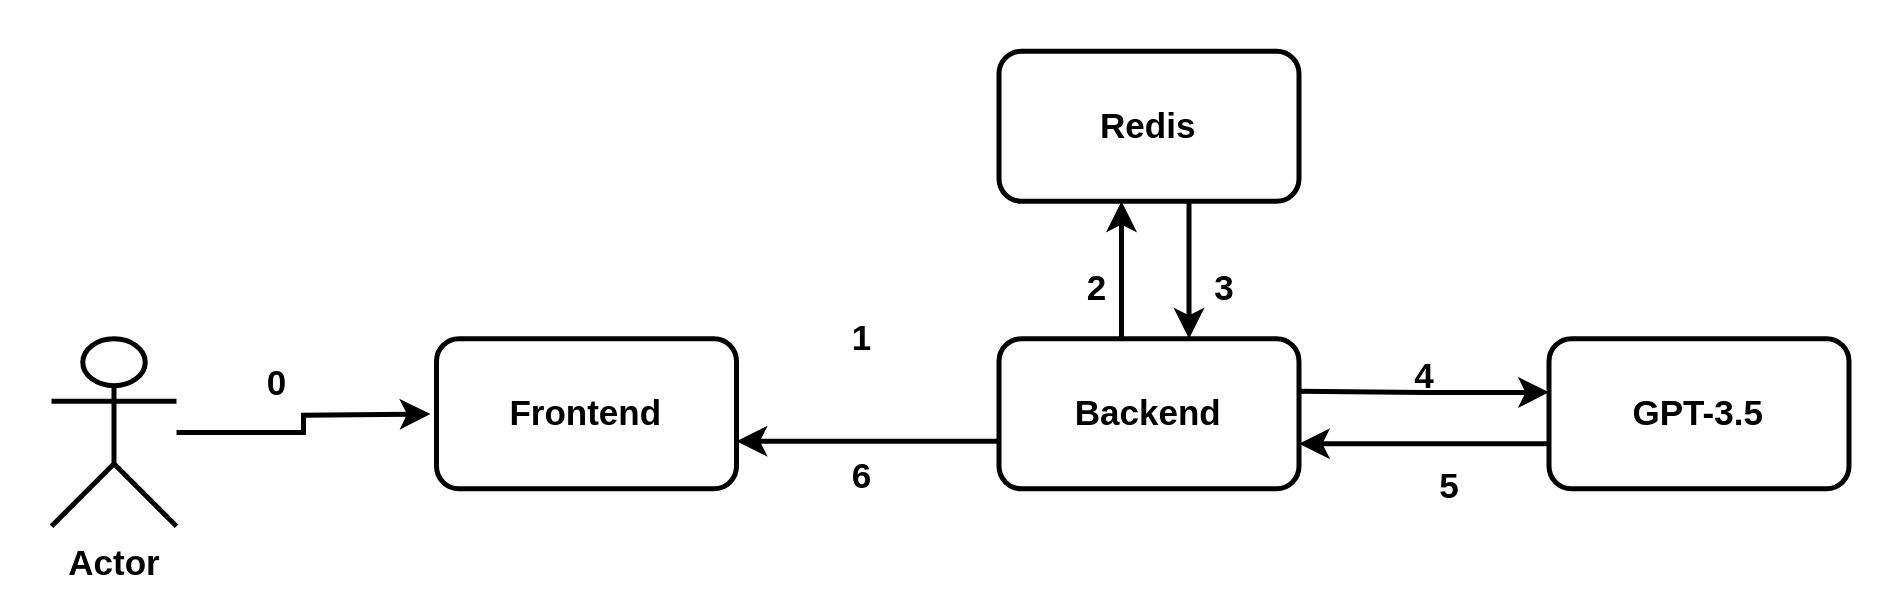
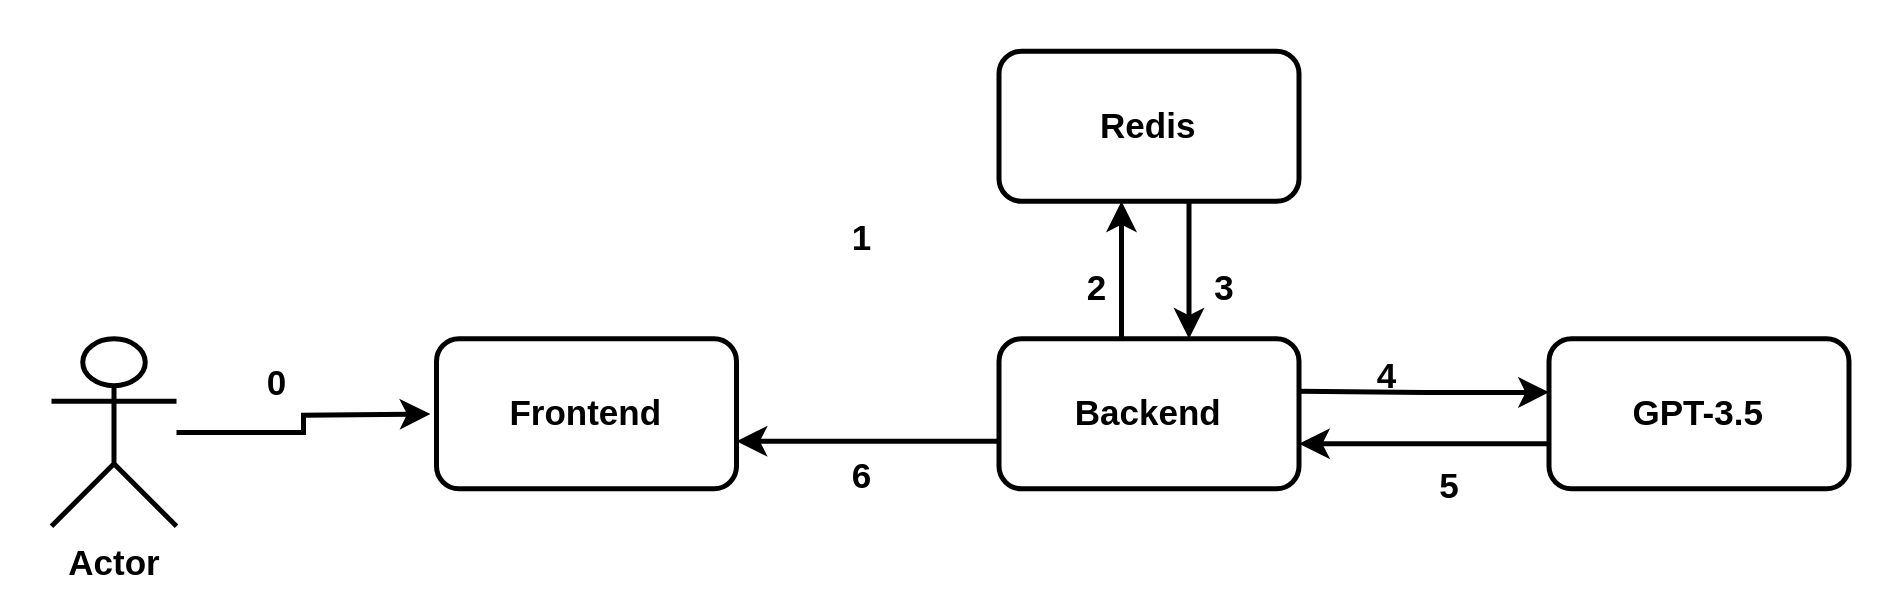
  <mxCell id="0" />
  <mxCell id="1" parent="0" />
  <mxCell id="2" style="edgeStyle=orthogonalEdgeStyle;rounded=0;orthogonalLoop=1;jettySize=auto;html=1;entryX=-0.02;entryY=0.368;entryDx=0;entryDy=0;entryPerimeter=0;strokeWidth=2;fontSize=14;fontStyle=1" parent="1" source="3" edge="1"><mxGeometry relative="1" as="geometry"><mxPoint x="171.6" y="165.08" as="targetPoint" /></mxGeometry></mxCell>
  <mxCell id="3" value="Actor" style="shape=umlActor;verticalLabelPosition=bottom;verticalAlign=top;html=1;outlineConnect=0;strokeWidth=2;fontSize=14;fontStyle=1" parent="1" vertex="1"><mxGeometry x="20" y="135" width="50" height="75" as="geometry" /></mxCell>
  <mxCell id="4" style="edgeStyle=orthogonalEdgeStyle;rounded=0;orthogonalLoop=1;jettySize=auto;html=1;exitX=0.25;exitY=0;exitDx=0;exitDy=0;entryX=0.25;entryY=1;entryDx=0;entryDy=0;strokeWidth=2;fontSize=14;fontStyle=1" parent="1" edge="1"><mxGeometry relative="1" as="geometry"><mxPoint x="448" y="135" as="sourcePoint" /><mxPoint x="448" y="80" as="targetPoint" /></mxGeometry></mxCell>
  <mxCell id="5" style="edgeStyle=orthogonalEdgeStyle;rounded=0;orthogonalLoop=1;jettySize=auto;html=1;exitX=1;exitY=0.25;exitDx=0;exitDy=0;entryX=0;entryY=0.388;entryDx=0;entryDy=0;entryPerimeter=0;strokeWidth=2;fontSize=14;fontStyle=1" parent="1" edge="1"><mxGeometry relative="1" as="geometry"><mxPoint x="519" y="156" as="sourcePoint" /><mxPoint x="619" y="156.44" as="targetPoint" /></mxGeometry></mxCell>
  <mxCell id="6" style="edgeStyle=orthogonalEdgeStyle;rounded=0;orthogonalLoop=1;jettySize=auto;html=1;exitX=0;exitY=0.75;exitDx=0;exitDy=0;entryX=1;entryY=0.75;entryDx=0;entryDy=0;strokeWidth=2;fontSize=14;fontStyle=1" parent="1" edge="1"><mxGeometry relative="1" as="geometry"><mxPoint x="399" y="176" as="sourcePoint" /><mxPoint x="294" y="176" as="targetPoint" /></mxGeometry></mxCell>
  <mxCell id="7" value="Backend" style="rounded=1;whiteSpace=wrap;html=1;strokeWidth=2;fontSize=14;fontStyle=1" parent="1" vertex="1"><mxGeometry x="399" y="135" width="120" height="60" as="geometry" /></mxCell>
  <mxCell id="8" style="edgeStyle=orthogonalEdgeStyle;rounded=0;orthogonalLoop=1;jettySize=auto;html=1;exitX=0.75;exitY=1;exitDx=0;exitDy=0;entryX=0.75;entryY=0;entryDx=0;entryDy=0;strokeWidth=2;fontSize=14;fontStyle=1" parent="1" edge="1"><mxGeometry relative="1" as="geometry"><mxPoint x="475" y="80" as="sourcePoint" /><mxPoint x="475" y="135" as="targetPoint" /></mxGeometry></mxCell>
  <mxCell id="9" value="Redis" style="rounded=1;whiteSpace=wrap;html=1;strokeWidth=2;fontSize=14;fontStyle=1" parent="1" vertex="1"><mxGeometry x="399" y="20" width="120" height="60" as="geometry" /></mxCell>
  <mxCell id="10" style="edgeStyle=orthogonalEdgeStyle;rounded=0;orthogonalLoop=1;jettySize=auto;html=1;strokeWidth=2;fontSize=14;fontStyle=1" parent="1" edge="1"><mxGeometry relative="1" as="geometry"><mxPoint x="519" y="177" as="targetPoint" /><mxPoint x="619" y="177" as="sourcePoint" /></mxGeometry></mxCell>
- <mxCell id="11" value="1" style="text;html=1;align=center;verticalAlign=middle;resizable=0;points=[];autosize=1;strokeColor=none;fillColor=none;strokeWidth=2;fontSize=14;fontStyle=1" parent="1" vertex="1"><mxGeometry x="324" y="120" width="40" height="30" as="geometry" /></mxCell>
+ <mxCell id="11" value="1" style="text;html=1;align=center;verticalAlign=middle;resizable=0;points=[];autosize=1;strokeColor=none;fillColor=none;strokeWidth=2;fontSize=14;fontStyle=1" parent="1" vertex="1"><mxGeometry x="324" y="80" width="40" height="30" as="geometry" /></mxCell>
  <mxCell id="12" value="2" style="text;html=1;align=center;verticalAlign=middle;resizable=0;points=[];autosize=1;strokeColor=none;fillColor=none;strokeWidth=2;fontSize=14;fontStyle=1" parent="1" vertex="1"><mxGeometry x="418" y="100" width="40" height="30" as="geometry" /></mxCell>
  <mxCell id="13" value="3" style="text;html=1;align=center;verticalAlign=middle;resizable=0;points=[];autosize=1;strokeColor=none;fillColor=none;strokeWidth=2;fontSize=14;fontStyle=1" parent="1" vertex="1"><mxGeometry x="469" y="100" width="40" height="30" as="geometry" /></mxCell>
- <mxCell id="14" value="4" style="text;html=1;align=center;verticalAlign=middle;resizable=0;points=[];autosize=1;strokeColor=none;fillColor=none;strokeWidth=2;fontSize=14;fontStyle=1" parent="1" vertex="1"><mxGeometry x="549" y="135" width="40" height="30" as="geometry" /></mxCell>
+ <mxCell id="14" value="4" style="text;html=1;align=center;verticalAlign=middle;resizable=0;points=[];autosize=1;strokeColor=none;fillColor=none;strokeWidth=2;fontSize=14;fontStyle=1" parent="1" vertex="1"><mxGeometry x="534" y="135" width="40" height="30" as="geometry" /></mxCell>
  <mxCell id="15" value="5" style="text;html=1;align=center;verticalAlign=middle;resizable=0;points=[];autosize=1;strokeColor=none;fillColor=none;strokeWidth=2;fontSize=14;fontStyle=1" parent="1" vertex="1"><mxGeometry x="559" y="179" width="40" height="30" as="geometry" /></mxCell>
  <mxCell id="16" value="GPT-3.5" style="rounded=1;whiteSpace=wrap;html=1;strokeWidth=2;fontSize=14;fontStyle=1" parent="1" vertex="1"><mxGeometry x="619" y="135" width="120" height="60" as="geometry" /></mxCell>
  <mxCell id="17" value="Frontend" style="rounded=1;whiteSpace=wrap;html=1;strokeWidth=2;fontSize=14;fontStyle=1" parent="1" vertex="1"><mxGeometry x="174" y="135" width="120" height="60" as="geometry" /></mxCell>
  <mxCell id="18" value="0" style="text;html=1;align=center;verticalAlign=middle;resizable=0;points=[];autosize=1;strokeColor=none;fillColor=none;strokeWidth=2;fontSize=14;fontStyle=1" parent="1" vertex="1"><mxGeometry x="90" y="138" width="40" height="30" as="geometry" /></mxCell>
  <mxCell id="19" value="6" style="text;html=1;align=center;verticalAlign=middle;resizable=0;points=[];autosize=1;strokeColor=none;fillColor=none;strokeWidth=2;fontSize=14;fontStyle=1" parent="1" vertex="1"><mxGeometry x="324" y="175" width="40" height="30" as="geometry" /></mxCell>
